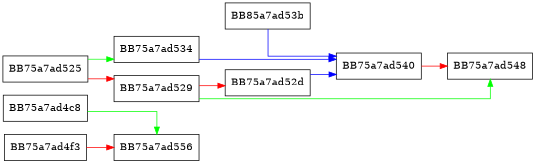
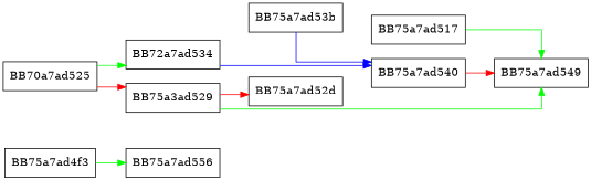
  digraph {
    rankdir=LR
    splines=ortho
    node [shape=box]
    edge [color=green]
-   BB75a7ad4c8
    BB75a7ad556
    BB75a7ad4f3
-   BB75a7ad549 [label=BB75a7ad548]
-   BB75a7ad53b [label=BB85a7ad53b]
+   BB75a7ad517
+   BB75a7ad549
+   BB75a7ad53b
    BB75a7ad540
-   BB75a7ad525
-   BB75a7ad534
-   BB75a7ad529
+   BB75a7ad525 [label=BB70a7ad525]
+   BB75a7ad534 [label=BB72a7ad534]
+   BB75a7ad529 [label=BB75a3ad529]
    BB75a7ad52d
-   BB75a7ad4c8 -> BB75a7ad556
-   BB75a7ad4f3 -> BB75a7ad556 [color=red]
+   BB75a7ad4f3 -> BB75a7ad556
+   BB75a7ad517 -> BB75a7ad549
    BB75a7ad53b -> BB75a7ad540 [color=blue]
    BB75a7ad540 -> BB75a7ad549 [color=red]
    BB75a7ad525 -> BB75a7ad534
    BB75a7ad525 -> BB75a7ad529 [color=red]
    BB75a7ad534 -> BB75a7ad540 [color=blue]
    BB75a7ad529 -> BB75a7ad549
    BB75a7ad529 -> BB75a7ad52d [color=red]
-   BB75a7ad52d -> BB75a7ad540 [color=blue]
  }
